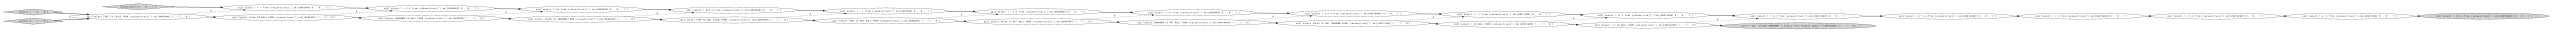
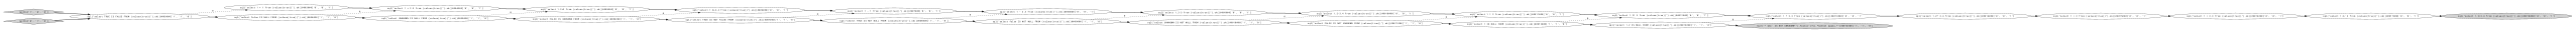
  digraph {
    rankdir=LR
    fontname="Roboto Mono"
    node [fillcolor=white shape=ellipse style=filled fontname="Roboto Mono"]
    edge [style=bold fontname="Roboto Mono"]
    n1 [label="sql(\"select 1 - 2.3 from (values(true))\").ok()@@@8@@@['0', '0', '1']"]
    n2 [label="sql(\"select 1.2-3 from (values(true))\").ok()@@@9@@@['0', '0', '1']"]
    n3 [fillcolor=lightgray label="expr(\"^'abc' IS NOT UNKNOWN^\").fails(\"(?s).*Cannot apply.*\")@@@14@@@['1', '1', '0']"]
    n4 [label="sql(\"select TRUE IS NOT NULL FROM (values(true))\").ok()@@@8@@@['1', '1', '0']"]
    n5 [label="sql(\"select false IS NOT NULL FROM (values(true))\").ok()@@@9@@@['1', '1', '0']"]
    n6 [label="sql(\"select 1.2+3.4 from (values(true))\").ok()@@@6@@@['0', '0', '1']"]
    n7 [label="sql(\"select 1 - 1 from (values(true))\").ok()@@@7@@@['0', '0', '1']"]
    n8 [label="sql(\"select 1.2-3.4 from (values(true))\").ok()@@@10@@@['0', '0', '1']"]
    n9 [fillcolor=lightgray label="sql(\"select 1.2/3.4 from (values(true))\").ok()@@@18@@@['0', '0', '1']"]
    n10 [label="sql(\"select FALSE IS NOT UNKNOWN FROM (values(true))\").ok()@@@11@@@['1', '1', '0']"]
    n11 [label="sql(\"select 1 * 2 from (values(true))\").ok()@@@11@@@['0', '0', '1']"]
    n12 [label="sql(\"select 1 IS NULL FROM (values(true))\").ok()@@@12@@@['1', '1', '0']"]
    n13 [label="sql(\"select TRUE IS NOT FALSE FROM (values(true))\").ok()@@@7@@@['1', '1', '0']"]
    n14 [label="sql(\"select 1.2/ 3 from (values(true))\").ok()@@@17@@@['0', '0', '1']"]
    n15 [label="sql(\"select 1.2* 3.4 from (values(true))\").ok()@@@14@@@['0', '0', '1']"]
    n16 [label="sql(\"select 1 / 2 from (values(true))\").ok()@@@15@@@['0', '0', '1']"]
-   n17 [fillcolor=lightgray label="testScalars['0', '0', '1']" shape=diamond]
    n18 [label="sql(\"select 1 + 1 from (values(true))\").ok()@@@3@@@['0', '0', '1']"]
    n19 [label="sql(\"select 1.2* 3 from (values(true))\").ok()@@@12@@@['0', '0', '1']"]
    n20 [label="sql(\"select 1 / 2.3 from (values(true))\").ok()@@@16@@@['0', '0', '1']"]
    n21 [label="sql(\"select 1 * 2.3 from (values(true))\").ok()@@@13@@@['0', '0', '1']"]
    n22 [label="sql(\"select 1.2+3 from (values(true))\").ok()@@@5@@@['0', '0', '1']"]
    n23 [label="sql(\"select TRUE IS FALSE FROM (values(true))\").ok()@@@3@@@['1', '1', '0']"]
    n24 [label="sql(\"select false IS NULL FROM (values(true))\").ok()@@@4@@@['1', '1', '0']"]
    n25 [label="sql(\"select UNKNOWN IS NULL FROM (values(true))\").ok()@@@5@@@['1', '1', '0']"]
    n26 [label="sql(\"select FALSE IS UNKNOWN FROM (values(true))\").ok()@@@6@@@['1', '1', '0']"]
    n27 [fillcolor=lightgray label="testIs['1', '0', '0']" shape=diamond]
    n28 [label="sql(\"select 1.2 IS NULL FROM (values(true))\").ok()@@@13@@@['1', '1', '0']"]
    n29 [label="sql(\"select 1 + 2.3 from (values(true))\").ok()@@@4@@@['0', '0', '1']"]
    n30 [label="sql(\"select UNKNOWN IS NOT NULL FROM (values(true))\").ok()@@@10@@@['1', '1', '0']"]
    n31 [fillcolor=lightgray label="testIs['0', '1', '0']" shape=diamond]
    n1 -> n2
    n2 -> n8
    n4 -> n1 [label=0 style=dashed]
    n4 -> n5
    n5 -> n2 [label=0 style=dashed]
    n5 -> n30
    n6 -> n7
    n7 -> n1
    n8 -> n11
    n10 -> n11 [label=0 style=dashed]
    n10 -> n12
    n11 -> n19
    n12 -> n19 [label=0 style=dashed]
    n12 -> n28
    n13 -> n4
    n13 -> n7 [label=0 style=dashed]
    n14 -> n9
    n15 -> n16
    n16 -> n20
-   n17 -> n18
    n18 -> n29
    n19 -> n21
    n20 -> n14
    n21 -> n15
    n22 -> n6
    n23 -> n18 [label=0 style=dashed]
    n23 -> n24
    n24 -> n25
    n24 -> n29 [label=0 style=dashed]
    n25 -> n22 [label=0 style=dashed]
    n25 -> n26
    n26 -> n6 [label=0 style=dashed]
    n26 -> n13
    n27 -> n23
    n28 -> n3
    n28 -> n21 [label=0 style=dashed]
    n29 -> n22
    n30 -> n8 [label=0 style=dashed]
    n30 -> n10
    n31 -> n23
  }
